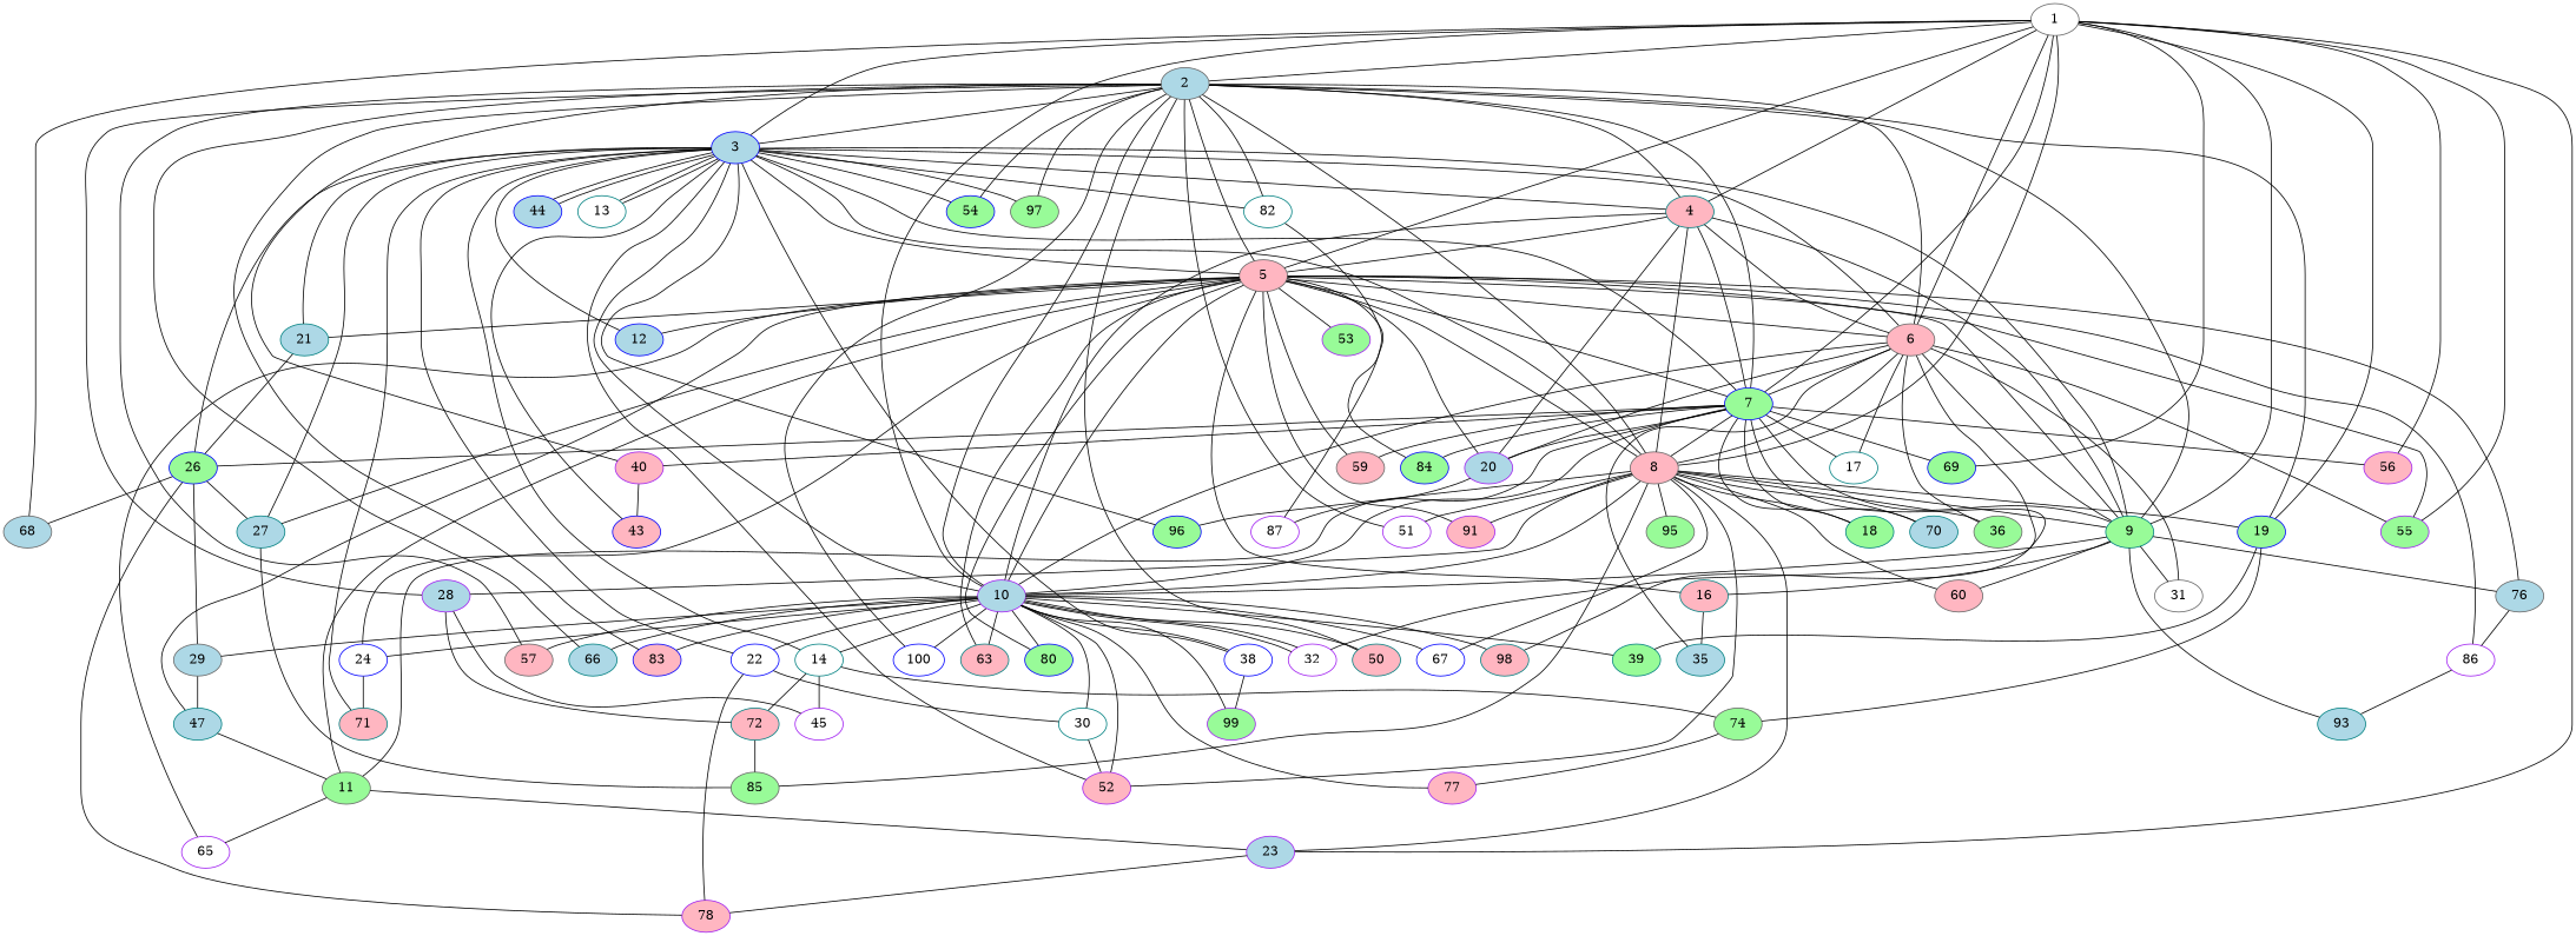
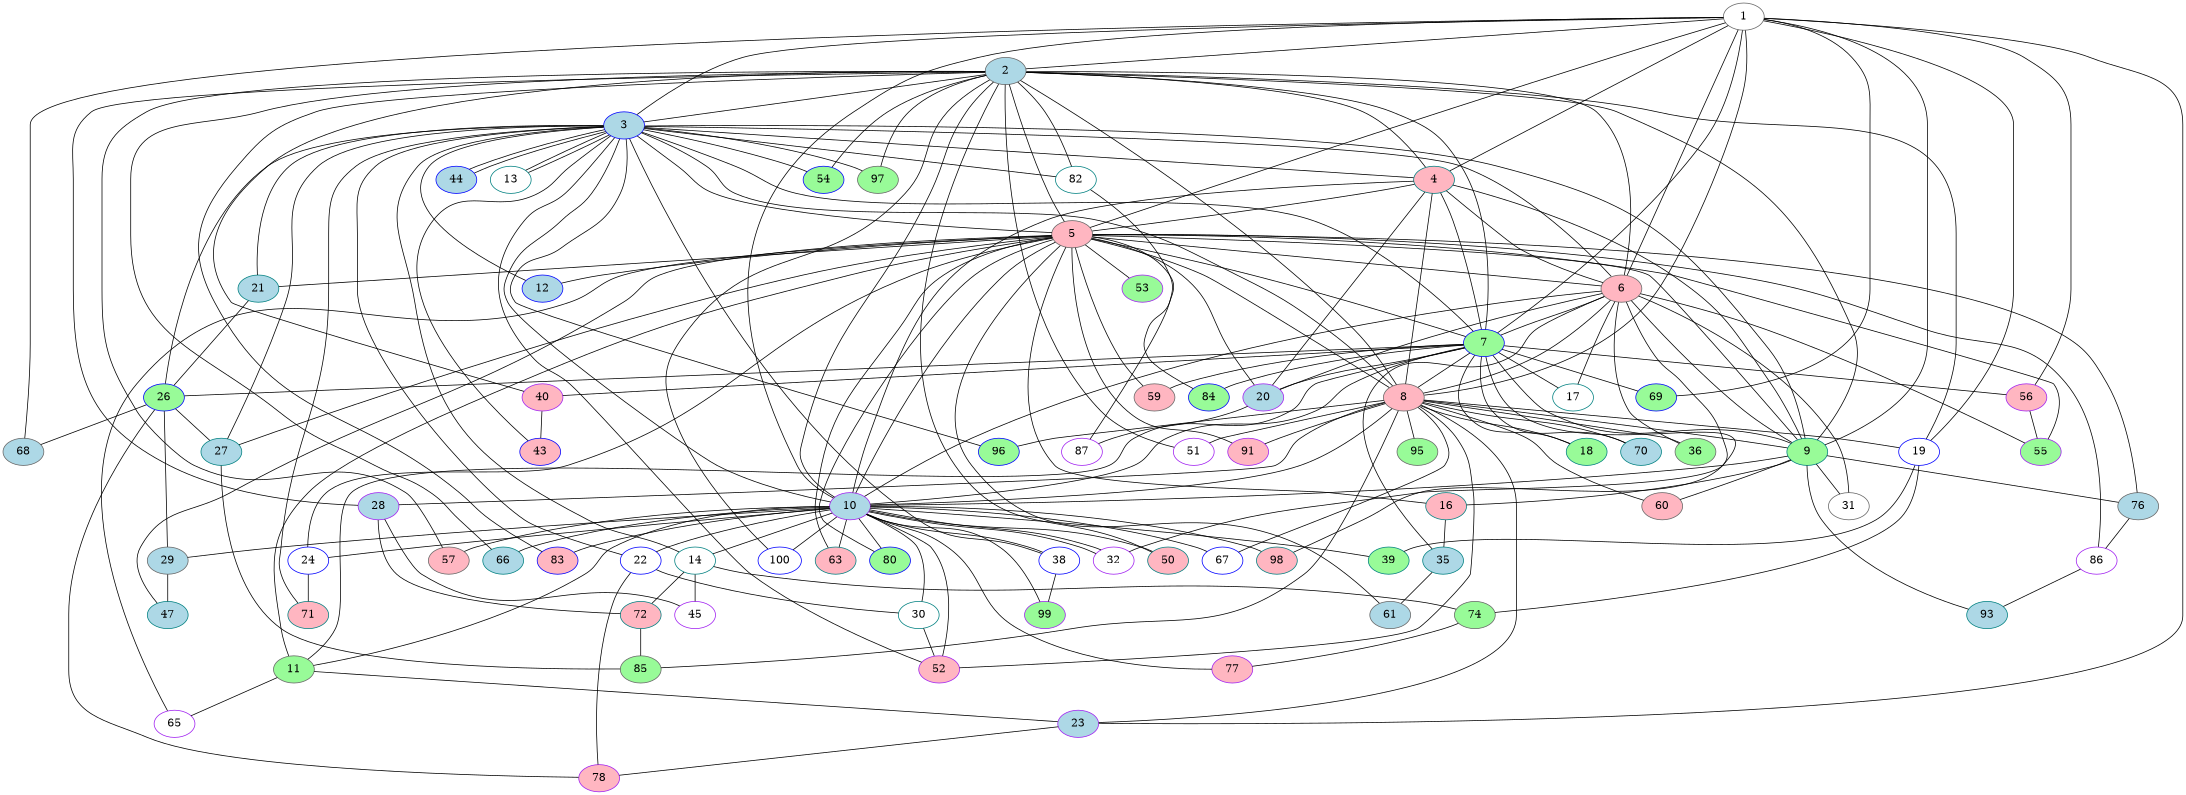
  graph {
    node [color=teal fillcolor=lightpink style=filled]
    1 [color=gray40 fillcolor=white super="+92"]
    2 [color=gray40 fillcolor=lightblue super="+49"]
    3 [color=blue fillcolor=lightblue super="+46"]
    4 [super="+73"]
    5 [color=gray40 super="+37"]
    6 [color=gray40 super="+48"]
    7 [color=blue fillcolor=palegreen super="+62"]
    8 [color=gray40 super="+88"]
    9 [fillcolor=palegreen super="+25"]
    10 [color=purple fillcolor=lightblue super="+79"]
-   19 [color=blue fillcolor=palegreen super="+34"]
+   19 [color=blue fillcolor=white super="+34"]
    23 [color=purple fillcolor=lightblue super="+42"]
    55 [color=purple fillcolor=palegreen super="+94"]
    56 [color=purple]
    68 [color=gray40 fillcolor=lightblue]
    69 [color=blue fillcolor=palegreen]
    28 [color=purple fillcolor=lightblue]
    40 [color=purple]
    50
    51 [color=purple fillcolor=white]
    54 [color=blue fillcolor=palegreen]
    57 [color=gray40 super="+81"]
    66 [fillcolor=lightblue]
    82 [fillcolor=white]
    83 [color=blue]
    97 [color=gray40 fillcolor=palegreen]
    100 [color=blue fillcolor=white]
    12 [color=blue fillcolor=lightblue]
    13 [fillcolor=white]
    14 [fillcolor=white]
    21 [fillcolor=lightblue]
    22 [color=blue fillcolor=white]
    26 [color=blue fillcolor=palegreen super="+90"]
    27 [fillcolor=lightblue super="+75"]
    38 [color=blue fillcolor=white]
    43 [color=blue]
    44 [color=blue fillcolor=lightblue]
    52 [color=purple super="+78"]
    71
    96 [color=blue fillcolor=palegreen]
    20 [color=purple fillcolor=lightblue super="+41"]
    11 [color=gray40 fillcolor=palegreen super="+15"]
    16
    24 [color=blue fillcolor=white super="+33"]
    47 [fillcolor=lightblue]
    53 [color=purple fillcolor=palegreen]
    59 [color=gray40]
+   61 [color=gray40 fillcolor=lightblue]
    63
    65 [color=purple fillcolor=white]
    76 [color=gray40 fillcolor=lightblue]
    80 [color=blue fillcolor=palegreen]
    84 [color=blue fillcolor=palegreen]
    86 [color=purple fillcolor=white]
    91 [color=purple]
    17 [fillcolor=white]
    31 [color=gray40 fillcolor=white]
    32 [color=purple fillcolor=white]
    35 [fillcolor=lightblue]
    36 [color=gray40 fillcolor=palegreen]
    18 [fillcolor=palegreen]
    70 [fillcolor=lightblue]
    98
    60 [color=gray40]
    67 [color=blue fillcolor=white]
    85 [color=gray40 fillcolor=palegreen]
    95 [color=gray40 fillcolor=palegreen]
    93 [fillcolor=lightblue]
    29 [color=gray40 fillcolor=lightblue]
    30 [fillcolor=white]
    39 [fillcolor=palegreen]
    77 [color=purple]
    99 [color=purple fillcolor=palegreen]
    74 [color=gray40 fillcolor=palegreen]
    n75 [color=purple label=78 super="+64"]
    45 [color=purple fillcolor=white]
    72 [super="+89"]
    87 [color=purple fillcolor=white]
    1 -- 2 [weight=2]
    1 -- 3
    1 -- 4
    1 -- 5
    1 -- 6
    1 -- 7
    1 -- 8
    1 -- 9
    1 -- 10
    1 -- 19
    1 -- 23
-   1 -- 55
+   56 -- 55
    1 -- 56
    1 -- 68
    1 -- 69
    2 -- 3
    2 -- 4 [weight=2]
    2 -- 5
    2 -- 6
    2 -- 7
    2 -- 8
    2 -- 9
    2 -- 10
    2 -- 19
    2 -- 28
    2 -- 40
    2 -- 50
    2 -- 51
    2 -- 54
    2 -- 57
    2 -- 66
    2 -- 82
    2 -- 83
    2 -- 97
    2 -- 100
    3 -- 4
    3 -- 5 [weight=2]
    3 -- 6
    3 -- 7
    3 -- 8
    3 -- 9
    3 -- 10
    3 -- 54
    3 -- 82
    3 -- 97
    3 -- 12
    3 -- 13
    3 -- 13
    3 -- 14
    3 -- 21
    3 -- 22
    3 -- 26
    3 -- 27
    3 -- 38
    3 -- 43
    3 -- 44
    3 -- 44
    3 -- 52
    3 -- 71
    3 -- 96
    4 -- 5
    4 -- 6
    4 -- 7
    4 -- 8
    4 -- 9 [weight=2]
    4 -- 10
    4 -- 20
    5 -- 6
    5 -- 7
    5 -- 8 [weight=3]
    5 -- 9
    5 -- 10
    5 -- 55
    5 -- 12
    5 -- 21
    5 -- 27
    5 -- 20
    5 -- 11
    5 -- 16
    5 -- 24 [weight=2]
    5 -- 47
    5 -- 53 [weight=2]
    5 -- 59
+   5 -- 61
    5 -- 63
    5 -- 65
    5 -- 76
    5 -- 80
    5 -- 84
    5 -- 86
    5 -- 91
    6 -- 7
    6 -- 8
    6 -- 9
    6 -- 10
    6 -- 55
    6 -- 20
    6 -- 17
    6 -- 31
    6 -- 32
    6 -- 35
    6 -- 36
    7 -- 8
    7 -- 9
    7 -- 10 [weight=2]
    7 -- 56
    7 -- 69
    7 -- 40
    7 -- 26
    7 -- 20
    7 -- 11
    7 -- 59
    7 -- 84
    7 -- 17
    7 -- 18
    7 -- 70
    7 -- 98
    8 -- 9
    8 -- 10
    8 -- 19
    8 -- 23
    8 -- 28
    8 -- 51
    8 -- 52
    8 -- 96
    8 -- 91
    8 -- 36
    8 -- 18
    8 -- 70
    8 -- 60
    8 -- 67
    8 -- 85
    8 -- 95 [weight=2]
    9 -- 10
    9 -- 16
    9 -- 76
    9 -- 31
    9 -- 60
    9 -- 93
    10 -- 50
    10 -- 57 [weight=2]
    10 -- 66
    10 -- 83
    10 -- 100
    10 -- 14
    10 -- 22
    10 -- 38
    10 -- 52
-   47 -- 11
+   10 -- 11
    10 -- 24
    10 -- 63
    10 -- 80
    10 -- 32
    10 -- 32
    10 -- 98
    10 -- 67
    10 -- 29
    10 -- 30
    10 -- 39
    10 -- 77
    10 -- 99
    19 -- 39
    19 -- 74
    23 -- n75
    28 -- 45
    28 -- 72
    40 -- 43
    82 -- 87
    14 -- 74
    14 -- 45
    14 -- 72
    21 -- 26
    22 -- 30
    22 -- n75
    26 -- 68
    26 -- 27
    26 -- 29
    26 -- n75
    27 -- 85
    38 -- 99
    20 -- 87
    11 -- 23
    11 -- 65
    16 -- 35
    24 -- 71
    76 -- 86
    86 -- 93
+   35 -- 61
    29 -- 47
    30 -- 52
    74 -- 77
    72 -- 85
  }
